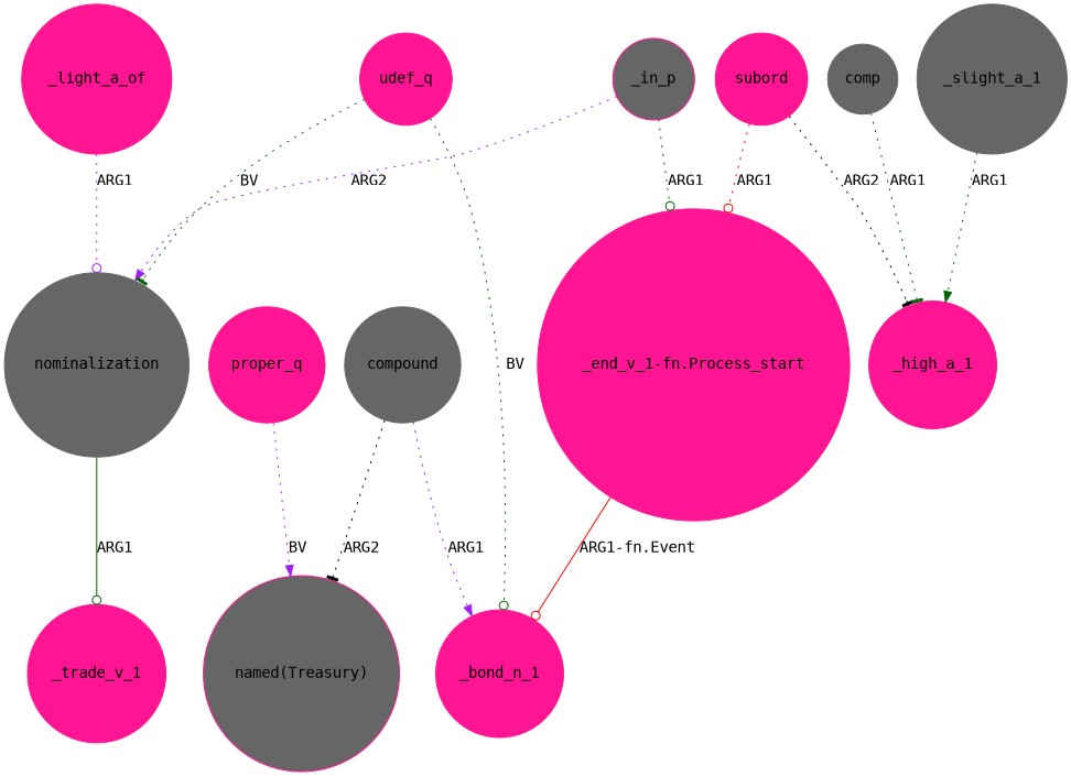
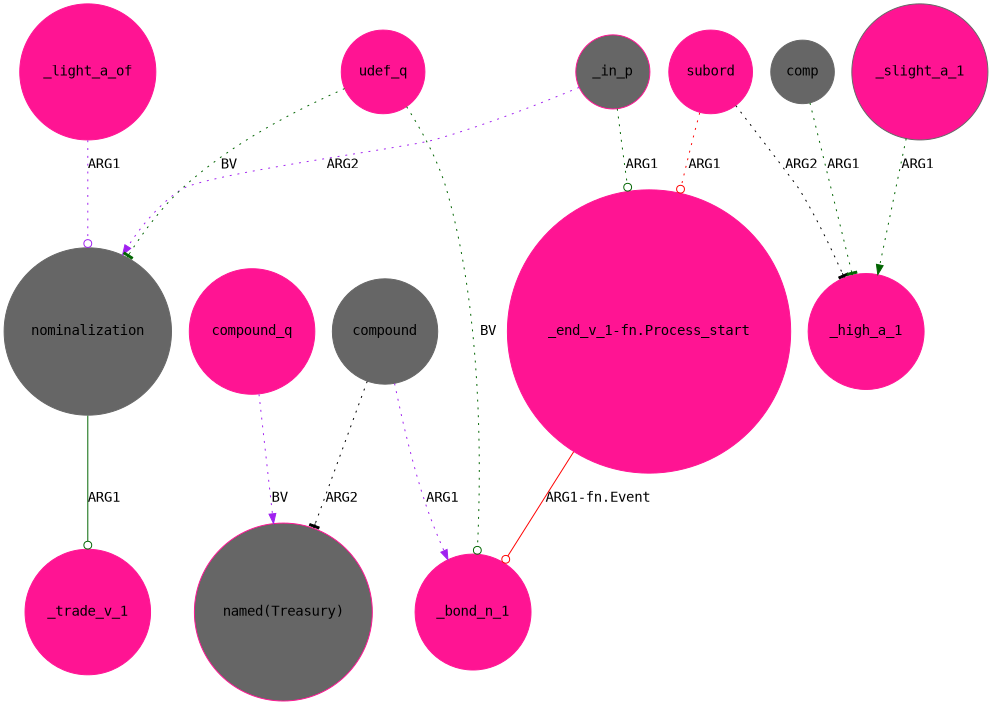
  digraph {
    fontname="DejaVu Sans Mono"
    node [color=deeppink fontname="DejaVu Sans Mono" shape=circle style=filled]
    edge [arrowhead=odot color=darkgreen fontname="DejaVu Sans Mono" style=dotted]
    _in_p [fillcolor=gray40]
    "_end_v_1-fn.Process_start"
    nominalization [color=gray40]
    _bond_n_1
    _trade_v_1
    subord
    _high_a_1
    compound [color=gray40]
    "named(Treasury)" [fillcolor=gray40]
    comp [color=gray40]
    udef_q
    _light_a_of
-   _slight_a_1 [color=gray40]
-   proper_q
+   _slight_a_1 [color=gray40 fillcolor=deeppink]
+   proper_q [label=compound_q]
    _in_p -> "_end_v_1-fn.Process_start" [label=ARG1]
    _in_p -> nominalization [arrowhead=normal color=purple label=ARG2]
    "_end_v_1-fn.Process_start" -> _bond_n_1 [color=red label="ARG1-fn.Event" style=solid]
    nominalization -> _trade_v_1 [label=ARG1 style=solid]
    subord -> "_end_v_1-fn.Process_start" [color=red label=ARG1]
    subord -> _high_a_1 [arrowhead=tee color=black label=ARG2]
    compound -> _bond_n_1 [arrowhead=normal color=purple label=ARG1]
    compound -> "named(Treasury)" [arrowhead=tee color=black label=ARG2]
    comp -> _high_a_1 [arrowhead=tee label=ARG1]
    udef_q -> nominalization [arrowhead=tee label=BV]
    udef_q -> _bond_n_1 [label=BV]
    _light_a_of -> nominalization [color=purple label=ARG1]
    _slight_a_1 -> _high_a_1 [arrowhead=normal label=ARG1]
    proper_q -> "named(Treasury)" [arrowhead=normal color=purple label=BV]
  }
